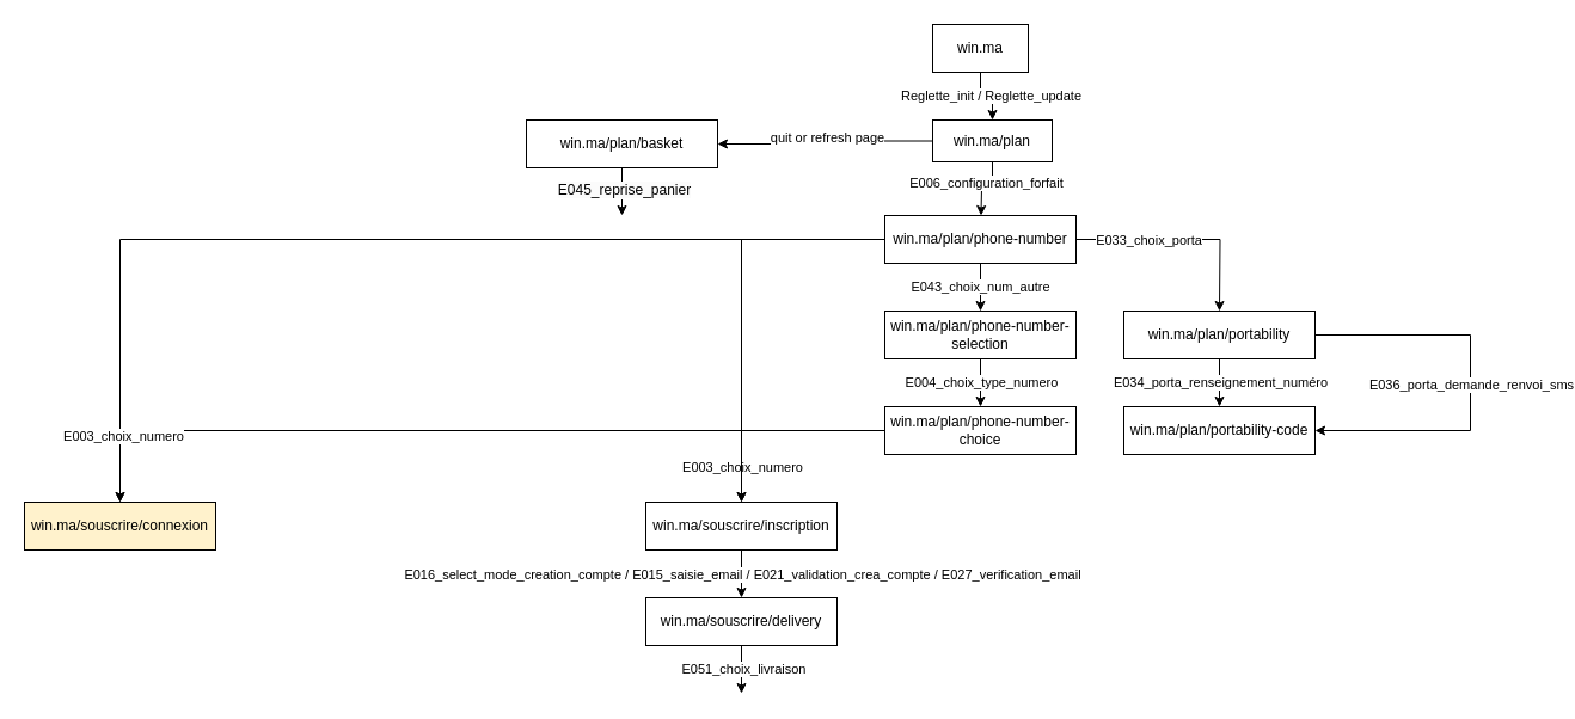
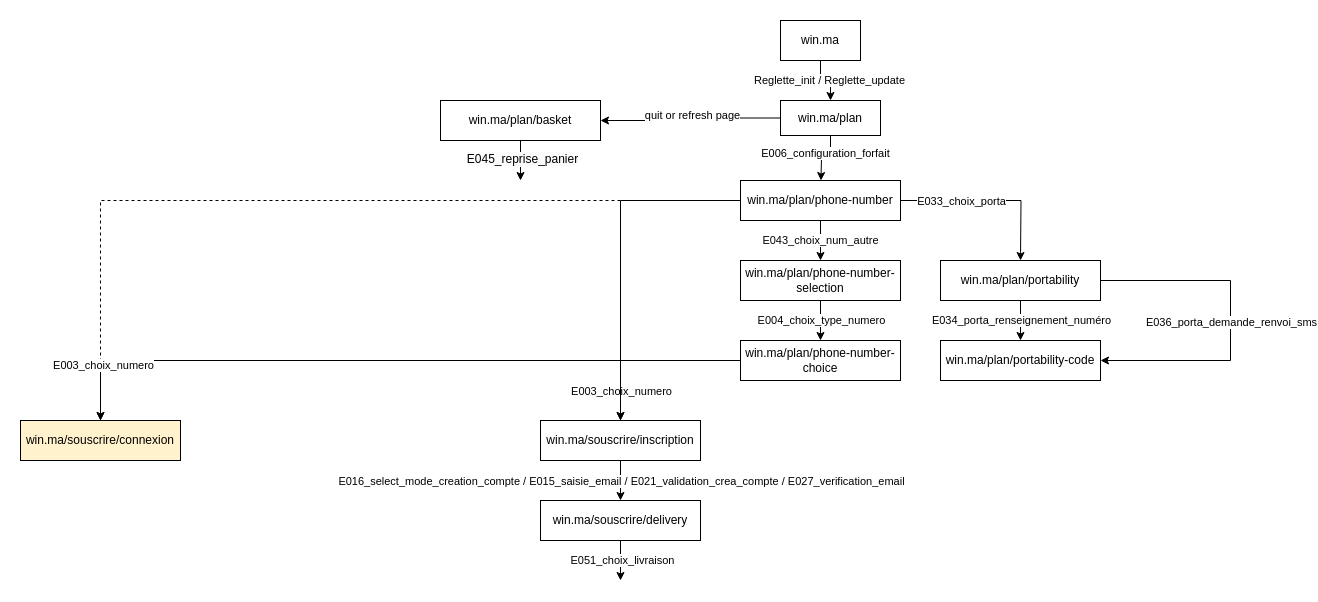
  <mxCell id="0" />
  <mxCell id="1" parent="0" />
  <mxCell id="2" style="edgeStyle=orthogonalEdgeStyle;rounded=0;orthogonalLoop=1;jettySize=auto;html=1;entryX=0.5;entryY=0;entryDx=0;entryDy=0;" edge="1" parent="1" source="4" target="9"><mxGeometry relative="1" as="geometry" /></mxCell>
  <mxCell id="3" value="Reglette_init / Reglette_update" style="edgeLabel;html=1;align=center;verticalAlign=middle;resizable=0;points=[];" vertex="1" connectable="0" parent="2"><mxGeometry x="0.104" y="1" relative="1" as="geometry"><mxPoint as="offset" /></mxGeometry></mxCell>
  <mxCell id="4" value="win.ma" style="rounded=0;whiteSpace=wrap;html=1;" vertex="1" parent="1"><mxGeometry x="780" y="20" width="80" height="40" as="geometry" /></mxCell>
  <mxCell id="5" style="edgeStyle=orthogonalEdgeStyle;rounded=0;orthogonalLoop=1;jettySize=auto;html=1;exitX=0.5;exitY=1;exitDx=0;exitDy=0;" edge="1" parent="1" source="9"><mxGeometry relative="1" as="geometry"><mxPoint x="820.471" y="180" as="targetPoint" /></mxGeometry></mxCell>
  <mxCell id="6" value="E006_configuration_forfait" style="edgeLabel;html=1;align=center;verticalAlign=middle;resizable=0;points=[];" vertex="1" connectable="0" parent="5"><mxGeometry x="-0.026" y="-3" relative="1" as="geometry"><mxPoint x="-2" y="-2" as="offset" /></mxGeometry></mxCell>
  <mxCell id="7" style="edgeStyle=orthogonalEdgeStyle;rounded=0;orthogonalLoop=1;jettySize=auto;html=1;entryX=1;entryY=0.5;entryDx=0;entryDy=0;" edge="1" parent="1" source="9" target="40"><mxGeometry relative="1" as="geometry" /></mxCell>
  <mxCell id="8" value="quit or refresh page" style="edgeLabel;html=1;align=center;verticalAlign=middle;resizable=0;points=[];" vertex="1" connectable="0" parent="7"><mxGeometry x="-0.024" y="-3" relative="1" as="geometry"><mxPoint as="offset" /></mxGeometry></mxCell>
  <mxCell id="9" value="win.ma/plan" style="rounded=0;whiteSpace=wrap;html=1;" vertex="1" parent="1"><mxGeometry x="780" y="100" width="100" height="35" as="geometry" /></mxCell>
  <mxCell id="10" style="edgeStyle=orthogonalEdgeStyle;rounded=0;orthogonalLoop=1;jettySize=auto;html=1;exitX=0;exitY=0.5;exitDx=0;exitDy=0;entryX=0.5;entryY=0;entryDx=0;entryDy=0;" edge="1" parent="1" source="17" target="27"><mxGeometry relative="1" as="geometry"><mxPoint x="720" y="460" as="targetPoint" /><mxPoint x="840" y="300" as="sourcePoint" /><Array as="points"><mxPoint x="620" y="200" /></Array></mxGeometry></mxCell>
  <mxCell id="11" value="E003_choix_numero" style="edgeLabel;html=1;align=center;verticalAlign=middle;resizable=0;points=[];" vertex="1" connectable="0" parent="10"><mxGeometry x="0.004" y="-1" relative="1" as="geometry"><mxPoint x="1" y="139" as="offset" /></mxGeometry></mxCell>
  <mxCell id="12" style="edgeStyle=orthogonalEdgeStyle;rounded=0;orthogonalLoop=1;jettySize=auto;html=1;" edge="1" parent="1" source="17"><mxGeometry relative="1" as="geometry"><mxPoint x="1020" y="260" as="targetPoint" /></mxGeometry></mxCell>
  <mxCell id="13" value="E033_choix_porta" style="edgeLabel;html=1;align=center;verticalAlign=middle;resizable=0;points=[];" vertex="1" connectable="0" parent="12"><mxGeometry x="-0.331" relative="1" as="geometry"><mxPoint as="offset" /></mxGeometry></mxCell>
  <mxCell id="14" style="edgeStyle=orthogonalEdgeStyle;rounded=0;orthogonalLoop=1;jettySize=auto;html=1;" edge="1" parent="1" source="17"><mxGeometry relative="1" as="geometry"><mxPoint x="820" y="260" as="targetPoint" /></mxGeometry></mxCell>
  <mxCell id="15" value="E043_choix_num_autre" style="edgeLabel;html=1;align=center;verticalAlign=middle;resizable=0;points=[];" vertex="1" connectable="0" parent="14"><mxGeometry x="0.059" y="1" relative="1" as="geometry"><mxPoint x="-2" y="-1" as="offset" /></mxGeometry></mxCell>
- <mxCell id="16" style="edgeStyle=orthogonalEdgeStyle;rounded=0;orthogonalLoop=1;jettySize=auto;html=1;entryX=0.5;entryY=0;entryDx=0;entryDy=0;" edge="1" parent="1" source="17" target="34"><mxGeometry relative="1" as="geometry" /></mxCell>
+ <mxCell id="16" style="edgeStyle=orthogonalEdgeStyle;rounded=0;orthogonalLoop=1;jettySize=auto;html=1;entryX=0.5;entryY=0;entryDx=0;entryDy=0;dashed=1;" edge="1" parent="1" source="17" target="34"><mxGeometry relative="1" as="geometry" /></mxCell>
  <mxCell id="17" value="win.ma/plan/phone-number" style="rounded=0;whiteSpace=wrap;html=1;" vertex="1" parent="1"><mxGeometry x="740" y="180" width="160" height="40" as="geometry" /></mxCell>
  <mxCell id="18" style="edgeStyle=orthogonalEdgeStyle;rounded=0;orthogonalLoop=1;jettySize=auto;html=1;" edge="1" parent="1" source="20"><mxGeometry relative="1" as="geometry"><mxPoint x="820" y="340" as="targetPoint" /></mxGeometry></mxCell>
  <mxCell id="19" value="E004_choix_type_numero" style="edgeLabel;html=1;align=center;verticalAlign=middle;resizable=0;points=[];" vertex="1" connectable="0" parent="18"><mxGeometry x="0.107" y="-1" relative="1" as="geometry"><mxPoint x="1" y="-2" as="offset" /></mxGeometry></mxCell>
  <mxCell id="20" value="win.ma/plan/phone-number-selection" style="rounded=0;whiteSpace=wrap;html=1;" vertex="1" parent="1"><mxGeometry x="740" y="260" width="160" height="40" as="geometry" /></mxCell>
  <mxCell id="21" style="edgeStyle=orthogonalEdgeStyle;rounded=0;orthogonalLoop=1;jettySize=auto;html=1;entryX=0.5;entryY=0;entryDx=0;entryDy=0;" edge="1" parent="1" source="24" target="27"><mxGeometry relative="1" as="geometry"><mxPoint x="820" y="420" as="targetPoint" /></mxGeometry></mxCell>
  <mxCell id="22" style="edgeStyle=orthogonalEdgeStyle;rounded=0;orthogonalLoop=1;jettySize=auto;html=1;entryX=0.5;entryY=0;entryDx=0;entryDy=0;" edge="1" parent="1" source="24" target="34"><mxGeometry relative="1" as="geometry" /></mxCell>
  <mxCell id="23" value="E003_choix_numero" style="edgeLabel;html=1;align=center;verticalAlign=middle;resizable=0;points=[];" vertex="1" connectable="0" parent="22"><mxGeometry x="0.839" y="2" relative="1" as="geometry"><mxPoint as="offset" /></mxGeometry></mxCell>
  <mxCell id="24" value="win.ma/plan/phone-number-choice" style="rounded=0;whiteSpace=wrap;html=1;" vertex="1" parent="1"><mxGeometry x="740" y="340" width="160" height="40" as="geometry" /></mxCell>
  <mxCell id="25" style="edgeStyle=orthogonalEdgeStyle;rounded=0;orthogonalLoop=1;jettySize=auto;html=1;" edge="1" parent="1" source="27"><mxGeometry relative="1" as="geometry"><mxPoint x="620" y="500" as="targetPoint" /></mxGeometry></mxCell>
  <mxCell id="26" value="E016_select_mode_creation_compte /&amp;nbsp;E015_saisie_email /&amp;nbsp;E021_validation_crea_compte /&amp;nbsp;E027_verification_email" style="edgeLabel;html=1;align=center;verticalAlign=middle;resizable=0;points=[];" vertex="1" connectable="0" parent="25"><mxGeometry x="0.07" y="-1" relative="1" as="geometry"><mxPoint x="1" y="-1" as="offset" /></mxGeometry></mxCell>
  <mxCell id="27" value="win.ma&lt;span style=&quot;background-color: transparent; color: light-dark(rgb(0, 0, 0), rgb(255, 255, 255));&quot;&gt;/souscrire/inscription&lt;/span&gt;" style="rounded=0;whiteSpace=wrap;html=1;" vertex="1" parent="1"><mxGeometry x="540" y="420" width="160" height="40" as="geometry" /></mxCell>
  <mxCell id="28" style="edgeStyle=orthogonalEdgeStyle;rounded=0;orthogonalLoop=1;jettySize=auto;html=1;exitX=0.5;exitY=1;exitDx=0;exitDy=0;" edge="1" parent="1" source="32"><mxGeometry relative="1" as="geometry"><mxPoint x="1020" y="340" as="targetPoint" /></mxGeometry></mxCell>
  <mxCell id="29" value="E034_porta_renseignement_numéro" style="edgeLabel;html=1;align=center;verticalAlign=middle;resizable=0;points=[];" vertex="1" connectable="0" parent="28"><mxGeometry x="0.257" y="-1" relative="1" as="geometry"><mxPoint x="1" y="-5" as="offset" /></mxGeometry></mxCell>
  <mxCell id="30" style="edgeStyle=orthogonalEdgeStyle;rounded=0;orthogonalLoop=1;jettySize=auto;html=1;entryX=1;entryY=0.5;entryDx=0;entryDy=0;" edge="1" parent="1" source="32" target="33"><mxGeometry relative="1" as="geometry"><Array as="points"><mxPoint x="1230" y="280" /><mxPoint x="1230" y="360" /></Array></mxGeometry></mxCell>
  <mxCell id="31" value="E036_porta_demande_renvoi_sms" style="edgeLabel;html=1;align=center;verticalAlign=middle;resizable=0;points=[];" vertex="1" connectable="0" parent="30"><mxGeometry x="0.039" y="4" relative="1" as="geometry"><mxPoint x="-4" y="-6" as="offset" /></mxGeometry></mxCell>
  <mxCell id="32" value="win.ma/plan/portability" style="rounded=0;whiteSpace=wrap;html=1;" vertex="1" parent="1"><mxGeometry x="940" y="260" width="160" height="40" as="geometry" /></mxCell>
  <mxCell id="33" value="win.ma/plan/portability-code" style="rounded=0;whiteSpace=wrap;html=1;" vertex="1" parent="1"><mxGeometry x="940" y="340" width="160" height="40" as="geometry" /></mxCell>
  <mxCell id="34" value="win.ma/souscrire/connexion" style="rounded=0;whiteSpace=wrap;html=1;fillColor=#fff2cc;" vertex="1" parent="1"><mxGeometry x="20" y="420" width="160" height="40" as="geometry" /></mxCell>
  <mxCell id="35" style="edgeStyle=orthogonalEdgeStyle;rounded=0;orthogonalLoop=1;jettySize=auto;html=1;" edge="1" parent="1" source="37"><mxGeometry relative="1" as="geometry"><mxPoint x="620" y="580" as="targetPoint" /></mxGeometry></mxCell>
  <mxCell id="36" value="E051_choix_livraison" style="edgeLabel;html=1;align=center;verticalAlign=middle;resizable=0;points=[];" vertex="1" connectable="0" parent="35"><mxGeometry x="-0.059" y="1" relative="1" as="geometry"><mxPoint as="offset" /></mxGeometry></mxCell>
  <mxCell id="37" value="win.ma/souscrire/delivery" style="rounded=0;whiteSpace=wrap;html=1;" vertex="1" parent="1"><mxGeometry x="540" y="500" width="160" height="40" as="geometry" /></mxCell>
  <mxCell id="38" style="edgeStyle=orthogonalEdgeStyle;rounded=0;orthogonalLoop=1;jettySize=auto;html=1;" edge="1" parent="1" source="40"><mxGeometry relative="1" as="geometry"><mxPoint x="520" y="180" as="targetPoint" /></mxGeometry></mxCell>
  <mxCell id="39" value="&lt;span style=&quot;font-size: 12px; text-align: left; text-wrap-mode: wrap; background-color: rgb(251, 251, 251);&quot;&gt;E045_reprise_panier&lt;/span&gt;" style="edgeLabel;html=1;align=center;verticalAlign=middle;resizable=0;points=[];" vertex="1" connectable="0" parent="38"><mxGeometry x="-0.106" y="1" relative="1" as="geometry"><mxPoint as="offset" /></mxGeometry></mxCell>
  <mxCell id="40" value="win.ma/plan/basket" style="rounded=0;whiteSpace=wrap;html=1;" vertex="1" parent="1"><mxGeometry x="440" y="100" width="160" height="40" as="geometry" /></mxCell>
